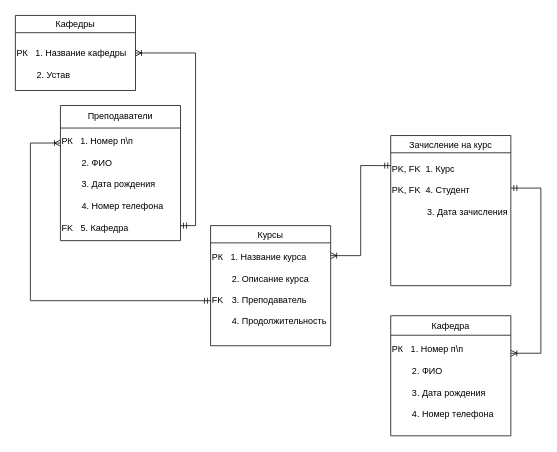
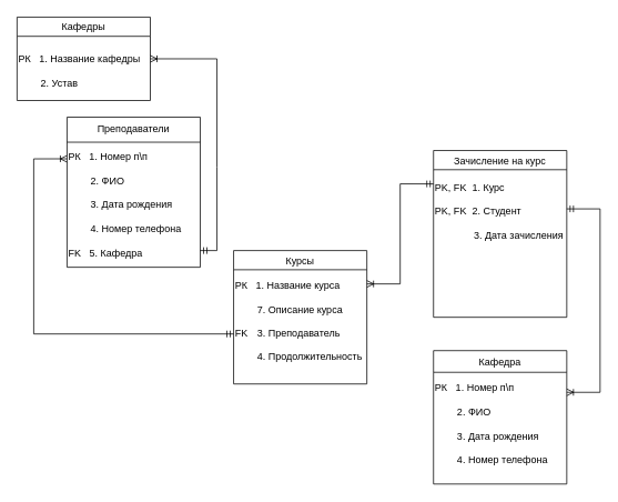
  <mxCell id="0" />
  <mxCell id="1" parent="0" />
  <mxCell id="2" value="Кафедра" style="swimlane;fontStyle=0;align=center;verticalAlign=top;childLayout=stackLayout;horizontal=1;startSize=26;horizontalStack=0;resizeParent=1;resizeLast=0;collapsible=1;marginBottom=0;rounded=0;shadow=0;strokeWidth=1;" vertex="1" parent="1"><mxGeometry x="520" y="420" width="160" height="160" as="geometry"><mxRectangle x="130" y="380" width="160" height="26" as="alternateBounds" /></mxGeometry></mxCell>
  <mxCell id="3" value="РК&amp;nbsp; &amp;nbsp;1. Номер п\п&lt;br&gt;&lt;span style=&quot;white-space: pre;&quot;&gt;&#09;&lt;/span&gt;&lt;br&gt;&lt;span style=&quot;white-space: pre;&quot;&gt;&#09;&lt;/span&gt;2. ФИО&lt;br&gt;&lt;br&gt;&lt;span style=&quot;white-space: pre;&quot;&gt;&#09;&lt;/span&gt;3. Дата рождения&lt;br&gt;&lt;br&gt;&lt;span style=&quot;white-space: pre;&quot;&gt;&#09;&lt;/span&gt;4. Номер телефона&amp;nbsp;" style="text;html=1;strokeColor=none;fillColor=none;align=left;verticalAlign=middle;whiteSpace=wrap;rounded=0;" vertex="1" parent="2"><mxGeometry y="26" width="160" height="124" as="geometry" /></mxCell>
  <mxCell id="4" value="Кафедры" style="swimlane;fontStyle=0" vertex="1" parent="1"><mxGeometry x="20" y="20" width="160" height="100" as="geometry" /></mxCell>
  <mxCell id="5" value="РК&amp;nbsp; &amp;nbsp;1. Название кафедры&lt;br&gt;&lt;br&gt;&lt;span style=&quot;white-space: pre;&quot;&gt;&#09;&lt;/span&gt;2. Устав&lt;br&gt;" style="text;html=1;strokeColor=none;fillColor=none;align=left;verticalAlign=middle;whiteSpace=wrap;rounded=0;" vertex="1" parent="4"><mxGeometry y="30" width="160" height="70" as="geometry" /></mxCell>
  <mxCell id="6" value="Курсы" style="swimlane;fontStyle=0" vertex="1" parent="1"><mxGeometry x="280" y="300" width="160" height="160" as="geometry" /></mxCell>
- <mxCell id="7" value="РК&amp;nbsp; &amp;nbsp;1. Название курса&lt;br&gt;&lt;br&gt;&lt;span style=&quot;white-space: pre;&quot;&gt;&#09;&lt;/span&gt;2. Описание курса&lt;br&gt;&lt;br&gt;FK&lt;span style=&quot;white-space: pre;&quot;&gt;&#09;&lt;/span&gt;3. Преподаватель&lt;br&gt;&lt;br&gt;&lt;span style=&quot;white-space: pre;&quot;&gt;&#09;&lt;/span&gt;4. Продолжительность" style="text;html=1;strokeColor=none;fillColor=none;align=left;verticalAlign=middle;whiteSpace=wrap;rounded=0;" vertex="1" parent="6"><mxGeometry y="30" width="160" height="110" as="geometry" /></mxCell>
+ <mxCell id="7" value="РК&amp;nbsp; &amp;nbsp;1. Название курса&lt;br&gt;&lt;br&gt;&lt;span style=&quot;white-space: pre;&quot;&gt;&#09;&lt;/span&gt;7. Описание курса&lt;br&gt;&lt;br&gt;FK&lt;span style=&quot;white-space: pre;&quot;&gt;&#09;&lt;/span&gt;3. Преподаватель&lt;br&gt;&lt;br&gt;&lt;span style=&quot;white-space: pre;&quot;&gt;&#09;&lt;/span&gt;4. Продолжительность" style="text;html=1;strokeColor=none;fillColor=none;align=left;verticalAlign=middle;whiteSpace=wrap;rounded=0;" vertex="1" parent="6"><mxGeometry y="30" width="160" height="110" as="geometry" /></mxCell>
  <mxCell id="8" value="Зачисление на курс" style="swimlane;fontStyle=0" vertex="1" parent="1"><mxGeometry x="520" y="180" width="160" height="200" as="geometry" /></mxCell>
- <mxCell id="9" value="PK, FK&amp;nbsp; 1. Курс&lt;br&gt;&lt;br&gt;PK, FK&amp;nbsp;&amp;nbsp;&lt;span style=&quot;white-space: pre;&quot;&gt;4&lt;/span&gt;. Студент&lt;br&gt;&lt;br&gt;&lt;span style=&quot;white-space: pre;&quot;&gt;&#09;&lt;/span&gt;&amp;nbsp; &amp;nbsp; &amp;nbsp; 3. Дата зачисления" style="text;html=1;strokeColor=none;fillColor=none;align=left;verticalAlign=middle;whiteSpace=wrap;rounded=0;" vertex="1" parent="8"><mxGeometry y="26" width="160" height="94" as="geometry" /></mxCell>
+ <mxCell id="9" value="PK, FK&amp;nbsp; 1. Курс&lt;br&gt;&lt;br&gt;PK, FK&amp;nbsp;&amp;nbsp;&lt;span style=&quot;white-space: pre;&quot;&gt;2&lt;/span&gt;. Студент&lt;br&gt;&lt;br&gt;&lt;span style=&quot;white-space: pre;&quot;&gt;&#09;&lt;/span&gt;&amp;nbsp; &amp;nbsp; &amp;nbsp; 3. Дата зачисления" style="text;html=1;strokeColor=none;fillColor=none;align=left;verticalAlign=middle;whiteSpace=wrap;rounded=0;" vertex="1" parent="8"><mxGeometry y="26" width="160" height="94" as="geometry" /></mxCell>
  <mxCell id="10" value="" style="endArrow=ERmandOne;html=1;rounded=0;endFill=0;startArrow=ERoneToMany;startFill=0;" edge="1" parent="1"><mxGeometry width="50" height="50" relative="1" as="geometry"><mxPoint x="180" y="70" as="sourcePoint" /><mxPoint x="240" y="300" as="targetPoint" /><Array as="points"><mxPoint x="260" y="70" /><mxPoint x="260" y="200" /><mxPoint x="260" y="300" /></Array></mxGeometry></mxCell>
  <mxCell id="11" value="" style="endArrow=ERmandOne;html=1;rounded=0;entryX=0;entryY=0.867;entryDx=0;entryDy=0;entryPerimeter=0;endFill=0;startArrow=ERoneToMany;startFill=0;" edge="1" parent="1"><mxGeometry width="50" height="50" relative="1" as="geometry"><mxPoint x="440" y="340" as="sourcePoint" /><mxPoint x="520" y="220.05" as="targetPoint" /><Array as="points"><mxPoint x="480" y="340" /><mxPoint x="480" y="220" /></Array></mxGeometry></mxCell>
  <mxCell id="12" value="" style="endArrow=ERmandOne;html=1;rounded=0;endFill=0;startArrow=ERoneToMany;startFill=0;" edge="1" parent="1"><mxGeometry width="50" height="50" relative="1" as="geometry"><mxPoint x="680" y="470" as="sourcePoint" /><mxPoint x="680" y="250" as="targetPoint" /><Array as="points"><mxPoint x="720" y="470" /><mxPoint x="720" y="250" /></Array></mxGeometry></mxCell>
  <mxCell id="13" value="Преподаватели" style="swimlane;fontStyle=0;align=center;verticalAlign=top;childLayout=stackLayout;horizontal=1;startSize=30;horizontalStack=0;resizeParent=1;resizeLast=0;collapsible=1;marginBottom=0;rounded=0;shadow=0;strokeWidth=1;" vertex="1" parent="1"><mxGeometry x="80" y="140" width="160" height="180" as="geometry"><mxRectangle x="340" y="380" width="170" height="26" as="alternateBounds" /></mxGeometry></mxCell>
  <mxCell id="14" value="РК&amp;nbsp; &amp;nbsp;1. Номер п\п&lt;br&gt;&lt;span style=&quot;&quot;&gt;&#09;&lt;/span&gt;&lt;br&gt;&lt;span style=&quot;&quot;&gt;&#09;&lt;/span&gt;&lt;span style=&quot;white-space: pre;&quot;&gt;&#09;&lt;/span&gt;2. ФИО&lt;br&gt;&lt;br&gt;&lt;span style=&quot;&quot;&gt;&#09;&lt;/span&gt;&lt;span style=&quot;white-space: pre;&quot;&gt;&#09;&lt;/span&gt;3. Дата рождения&lt;br&gt;&lt;br&gt;&lt;span style=&quot;&quot;&gt;&#09;&lt;/span&gt;&lt;span style=&quot;white-space: pre;&quot;&gt;&#09;&lt;/span&gt;4. Номер телефона&lt;br&gt;&lt;br&gt;FK&lt;span style=&quot;&quot;&gt;&amp;nbsp; &amp;nbsp;5&lt;/span&gt;. Кафедра" style="text;html=1;strokeColor=none;fillColor=none;align=left;verticalAlign=middle;whiteSpace=wrap;rounded=0;" vertex="1" parent="13"><mxGeometry y="30" width="160" height="150" as="geometry" /></mxCell>
  <mxCell id="15" value="" style="endArrow=ERmandOne;html=1;rounded=0;endFill=0;startArrow=ERoneToMany;startFill=0;exitX=0;exitY=0.133;exitDx=0;exitDy=0;exitPerimeter=0;" edge="1" parent="1" source="14"><mxGeometry width="50" height="50" relative="1" as="geometry"><mxPoint x="320" y="140" as="sourcePoint" /><mxPoint x="280" y="400" as="targetPoint" /><Array as="points"><mxPoint x="40" y="190" /><mxPoint x="40" y="400" /><mxPoint x="280" y="400" /></Array></mxGeometry></mxCell>
